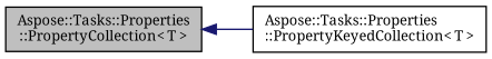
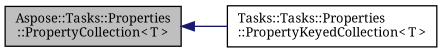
  digraph {
    rankdir=LR
    fontname="Noto Serif"
    node [color=black fontname="Noto Serif" fontsize=10 shape=record style=filled]
    n1 [fillcolor=grey75 fontcolor=black height=0.2 label="Aspose::Tasks::Properties\l::PropertyCollection\< T \>" width=0.4]
-   n2 [fillcolor=white height=0.2 label="Aspose::Tasks::Properties\l::PropertyKeyedCollection\< T \>" width=0.4]
+   n2 [fillcolor=white height=0.2 label="Tasks::Tasks::Properties\l::PropertyKeyedCollection\< T \>" width=0.4]
    n1 -> n2 [color=midnightblue dir=back fontname="Noto Serif" fontsize=10 labelfontname=Helvetica labelfontsize=10 style=solid]
  }
